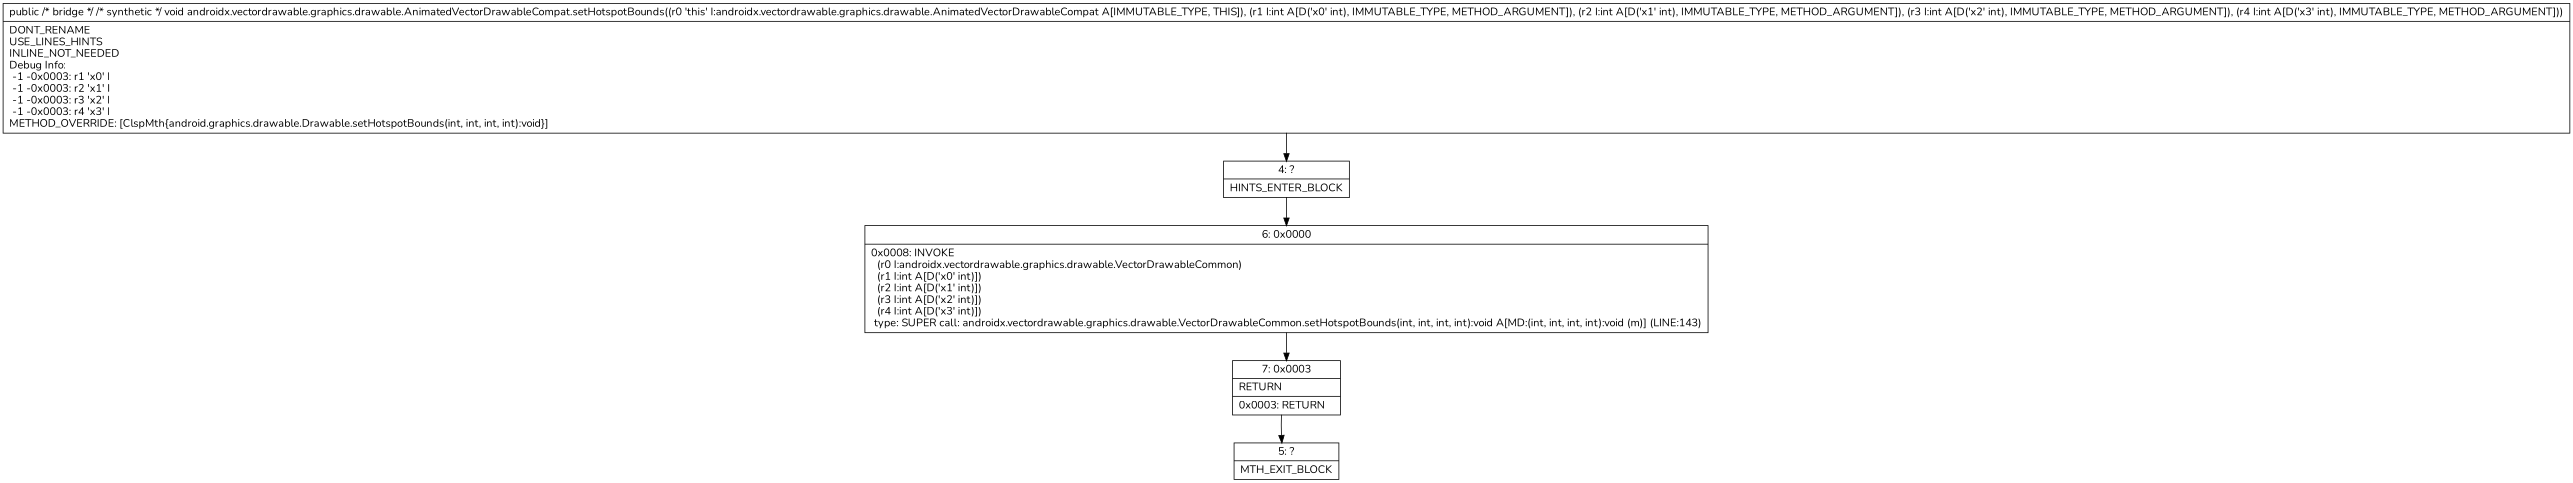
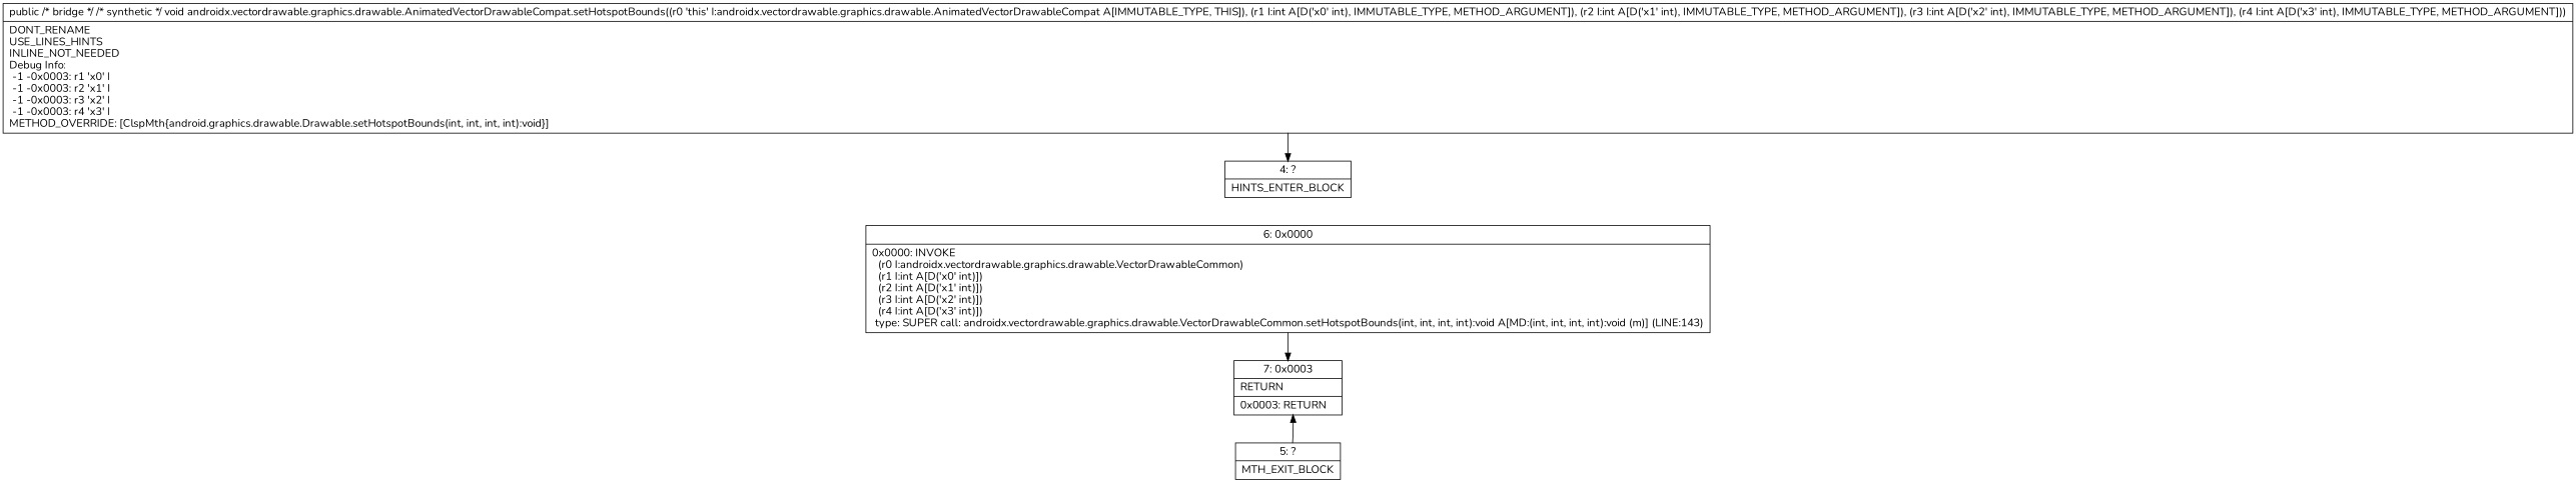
  digraph {
    fontname=Nunito
    node [fontname=Nunito shape=record]
    edge [fontname=Nunito]
    n1 [label="{4\:\ ?|HINTS_ENTER_BLOCK\l}"]
-   n2 [label="{6\:\ 0x0000|0x0008: INVOKE  \l  (r0 I:androidx.vectordrawable.graphics.drawable.VectorDrawableCommon)\l  (r1 I:int A[D('x0' int)])\l  (r2 I:int A[D('x1' int)])\l  (r3 I:int A[D('x2' int)])\l  (r4 I:int A[D('x3' int)])\l type: SUPER call: androidx.vectordrawable.graphics.drawable.VectorDrawableCommon.setHotspotBounds(int, int, int, int):void A[MD:(int, int, int, int):void (m)] (LINE:143)\l}"]
+   n2 [label="{6\:\ 0x0000|0x0000: INVOKE  \l  (r0 I:androidx.vectordrawable.graphics.drawable.VectorDrawableCommon)\l  (r1 I:int A[D('x0' int)])\l  (r2 I:int A[D('x1' int)])\l  (r3 I:int A[D('x2' int)])\l  (r4 I:int A[D('x3' int)])\l type: SUPER call: androidx.vectordrawable.graphics.drawable.VectorDrawableCommon.setHotspotBounds(int, int, int, int):void A[MD:(int, int, int, int):void (m)] (LINE:143)\l}"]
    n3 [label="{7\:\ 0x0003|RETURN\l|0x0003: RETURN   \l}"]
    n4 [label="{5\:\ ?|MTH_EXIT_BLOCK\l}"]
    n5 [label="{public \/* bridge *\/ \/* synthetic *\/ void androidx.vectordrawable.graphics.drawable.AnimatedVectorDrawableCompat.setHotspotBounds((r0 'this' I:androidx.vectordrawable.graphics.drawable.AnimatedVectorDrawableCompat A[IMMUTABLE_TYPE, THIS]), (r1 I:int A[D('x0' int), IMMUTABLE_TYPE, METHOD_ARGUMENT]), (r2 I:int A[D('x1' int), IMMUTABLE_TYPE, METHOD_ARGUMENT]), (r3 I:int A[D('x2' int), IMMUTABLE_TYPE, METHOD_ARGUMENT]), (r4 I:int A[D('x3' int), IMMUTABLE_TYPE, METHOD_ARGUMENT]))  | DONT_RENAME\lUSE_LINES_HINTS\lINLINE_NOT_NEEDED\lDebug Info:\l  \-1 \-0x0003: r1 'x0' I\l  \-1 \-0x0003: r2 'x1' I\l  \-1 \-0x0003: r3 'x2' I\l  \-1 \-0x0003: r4 'x3' I\lMETHOD_OVERRIDE: [ClspMth\{android.graphics.drawable.Drawable.setHotspotBounds(int, int, int, int):void\}]\l}"]
-   n1 -> n2
    n2 -> n3
-   n3 -> n4
+   n4 -> n3
    n5 -> n1
  }
